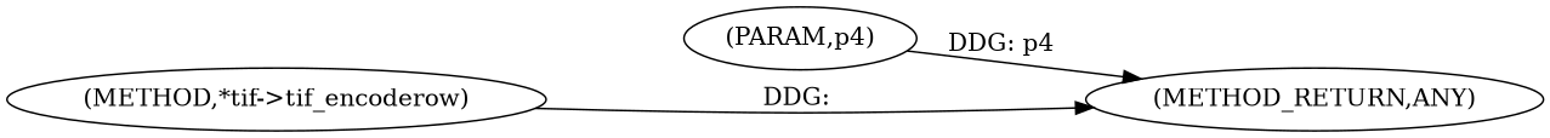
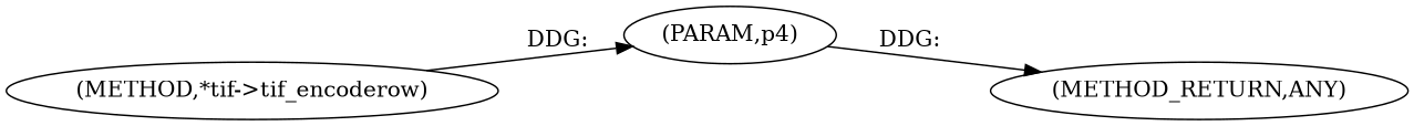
  digraph {
    rankdir=LR
    n1 [label=<(METHOD,*tif-&gt;tif_encoderow)>]
    n2 [label=<(PARAM,p4)>]
    n3 [label=<(METHOD_RETURN,ANY)>]
-   n1 -> n3 [label="DDG: "]
-   n2 -> n3 [label="DDG: p4"]
+   n1 -> n2 [label="DDG: "]
+   n2 -> n3 [label="DDG: "]
  }
